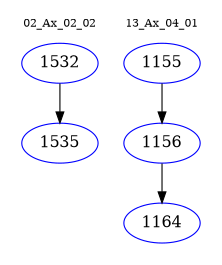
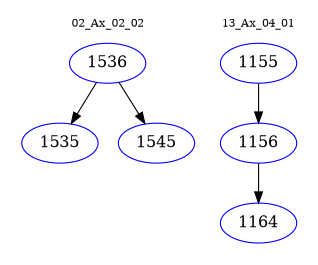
  digraph {
    node [color=blue]
    edge [color=black]
-   n1 [label=1532]
+   n1 [label=1536]
    n2 [label=1535]
+   n3 [label=1545]
    n4 [label=1156]
    n5 [label=1155]
    n6 [label=1164]
    subgraph cluster_1 {
      color=white
      fontsize=10
      label="02_Ax_02_02"
      n1
      n2
+     n3
    }
    subgraph cluster_2 {
      color=white
      fontsize=10
      label="13_Ax_04_01"
      n4
      n5
      n6
    }
    n1 -> n2
+   n1 -> n3
    n4 -> n6
    n5 -> n4
  }
